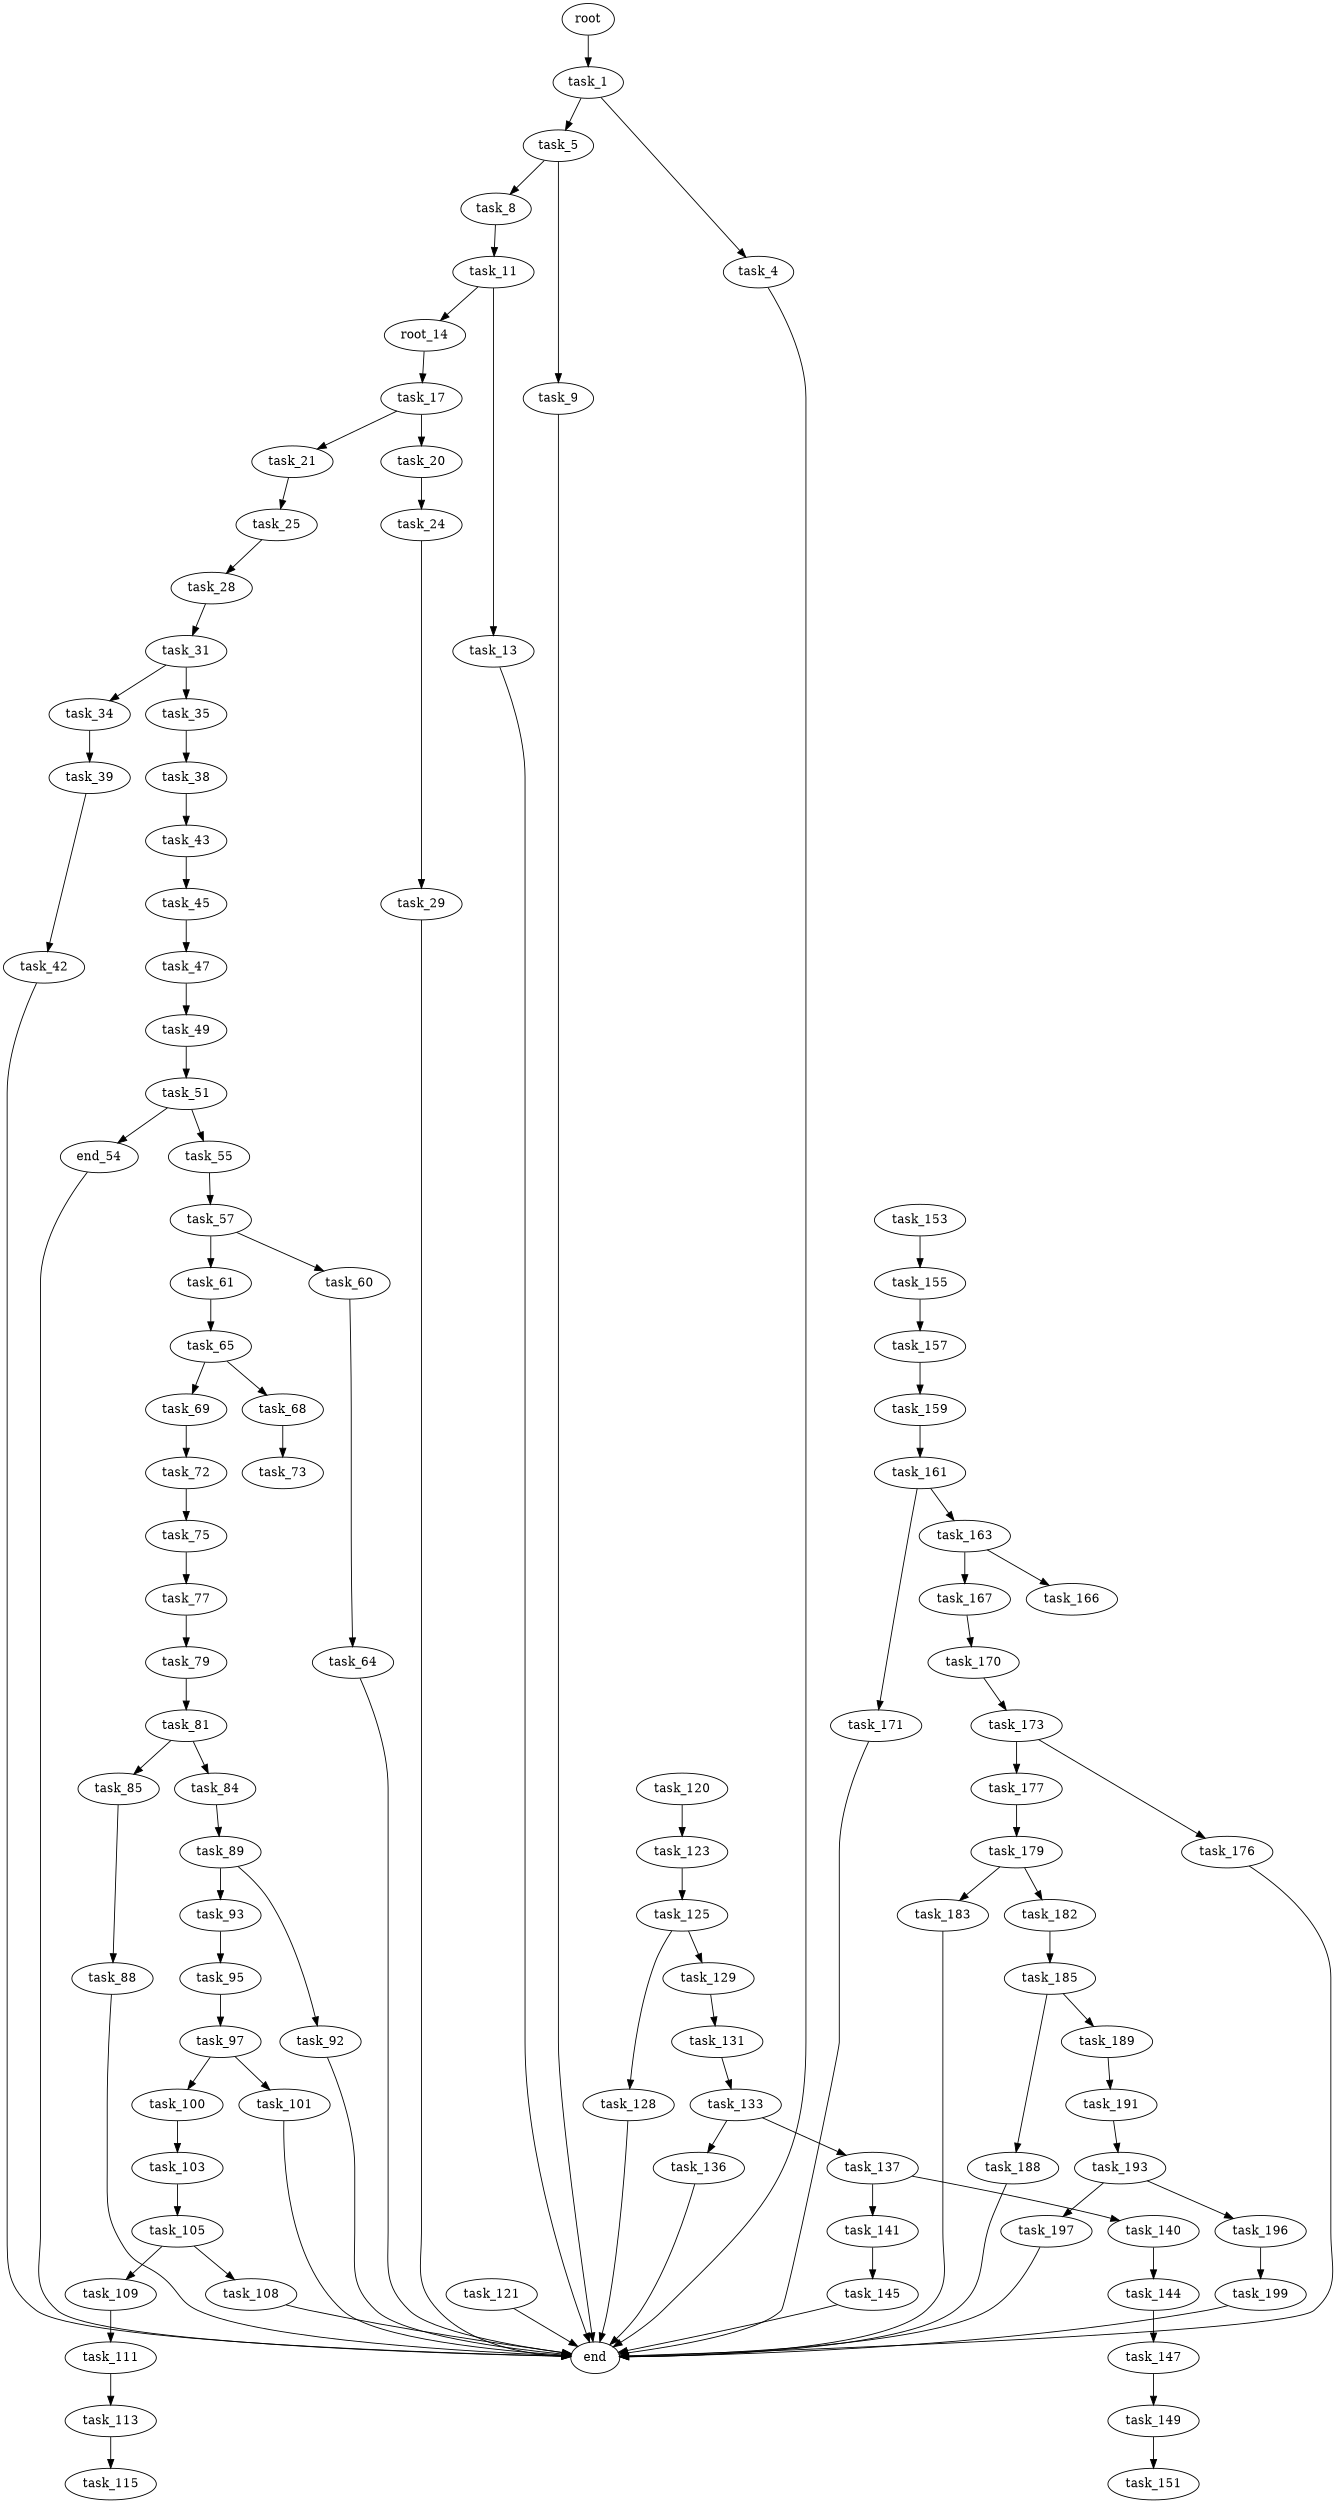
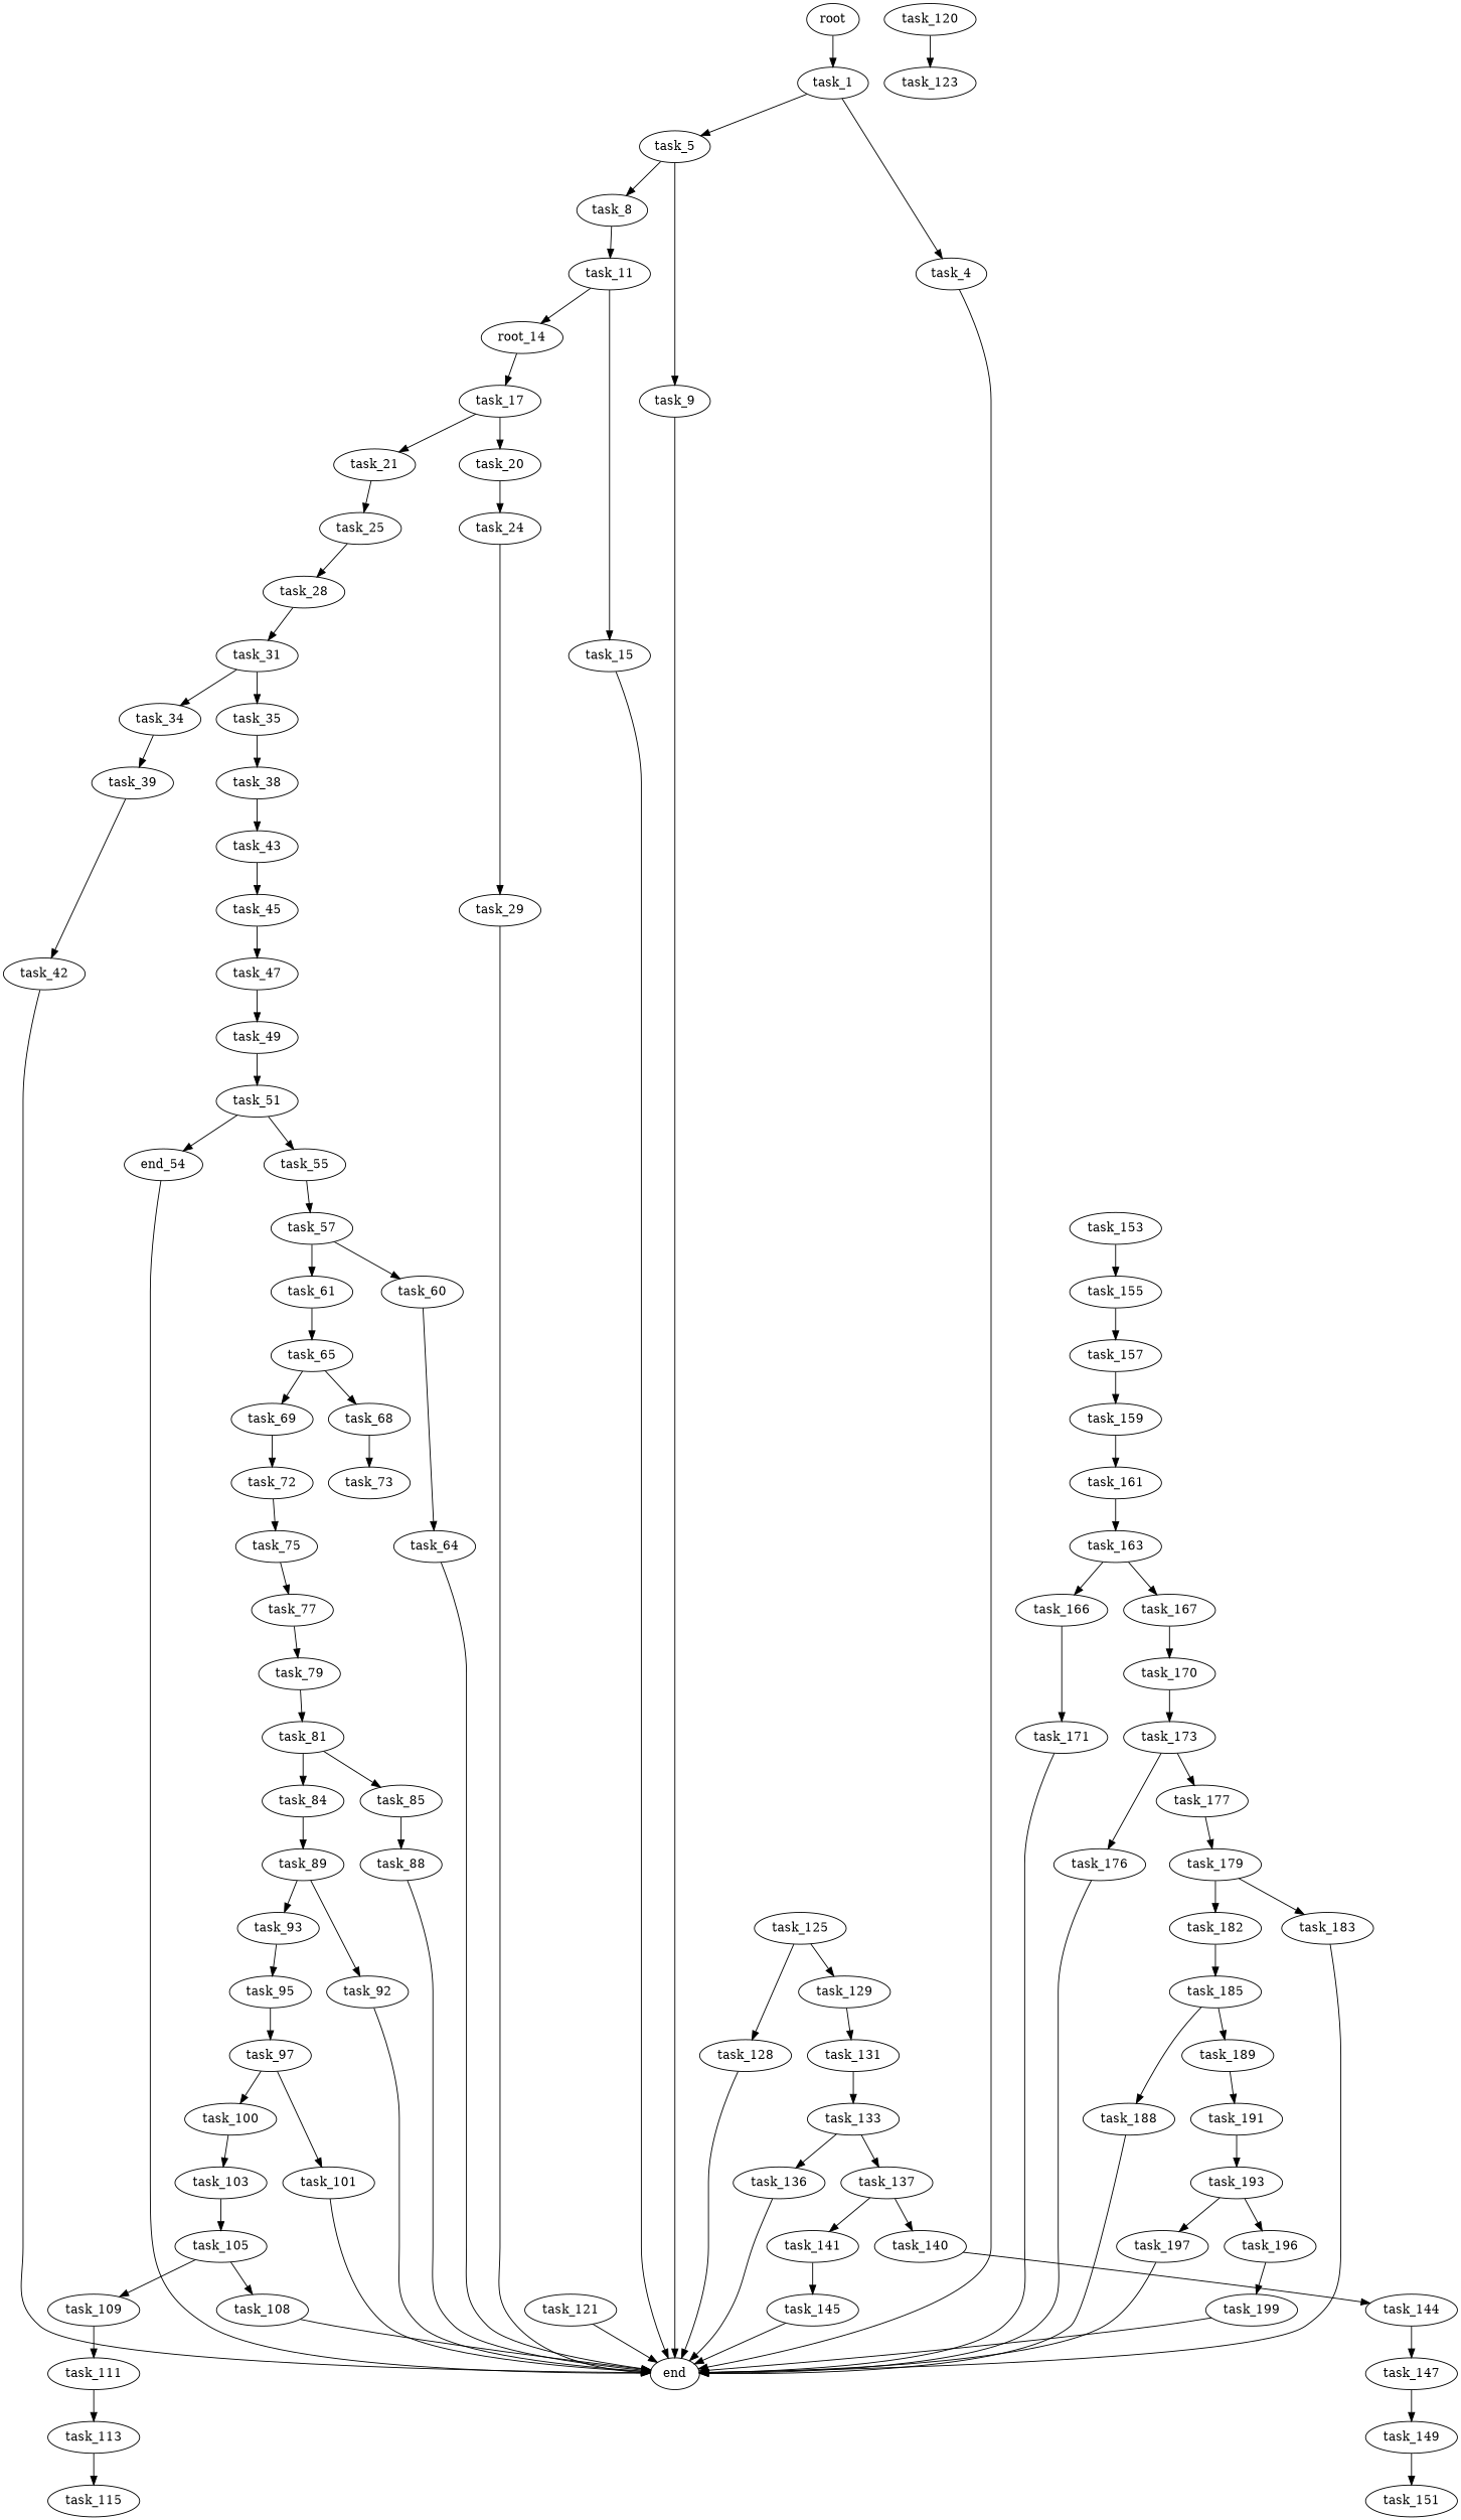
  digraph {
    root
    task_1
    task_4
    task_5
    end
    task_8
    task_9
    task_11
    n9 [label=root_14]
-   task_15 [label=task_13]
+   task_15
    task_17
    task_20
    task_21
    task_24
    task_25
    task_29
    task_28
    task_31
    task_34
    task_35
    task_39
    task_38
    task_42
    task_43
    task_45
    task_47
    task_49
    task_51
    n29 [label=end_54]
    task_55
    task_57
    task_60
    task_61
    task_64
    task_65
    task_68
    task_69
    task_73
    task_72
    task_75
    task_77
    task_79
    task_81
    task_84
    task_85
    task_89
    task_88
    task_92
    task_93
    task_95
    task_97
    task_100
    task_101
    task_103
    task_105
    task_108
    task_109
    task_111
    task_113
    task_115
    task_120
    task_123
    task_121
    task_125
    task_128
    task_129
    task_131
    task_133
    task_136
    task_137
    task_140
    task_141
    task_144
    task_145
    task_147
    task_149
    task_151
    task_153
    task_155
    task_157
    task_159
    task_161
    task_163
    task_166
    task_167
    task_171
    task_170
    task_173
    task_176
    task_177
    task_179
    task_182
    task_183
    task_185
    task_188
    task_189
    task_191
    task_193
    task_196
    task_197
    task_199
    root -> task_1
    task_1 -> task_4
    task_1 -> task_5
    task_4 -> end
    task_5 -> task_8
    task_5 -> task_9
    task_8 -> task_11
    task_9 -> end
    task_11 -> n9
    task_11 -> task_15
    n9 -> task_17
    task_15 -> end
    task_17 -> task_20
    task_17 -> task_21
    task_20 -> task_24
    task_21 -> task_25
    task_24 -> task_29
    task_25 -> task_28
    task_29 -> end
    task_28 -> task_31
    task_31 -> task_34
    task_31 -> task_35
    task_34 -> task_39
    task_35 -> task_38
    task_39 -> task_42
    task_38 -> task_43
    task_42 -> end
    task_43 -> task_45
    task_45 -> task_47
    task_47 -> task_49
    task_49 -> task_51
    task_51 -> n29
    task_51 -> task_55
    n29 -> end
    task_55 -> task_57
    task_57 -> task_60
    task_57 -> task_61
    task_60 -> task_64
    task_61 -> task_65
    task_64 -> end
    task_65 -> task_68
    task_65 -> task_69
    task_68 -> task_73
    task_69 -> task_72
    task_72 -> task_75
    task_75 -> task_77
    task_77 -> task_79
    task_79 -> task_81
    task_81 -> task_84
    task_81 -> task_85
    task_84 -> task_89
    task_85 -> task_88
    task_89 -> task_92
    task_89 -> task_93
    task_88 -> end
    task_92 -> end
    task_93 -> task_95
    task_95 -> task_97
    task_97 -> task_100
    task_97 -> task_101
    task_100 -> task_103
    task_101 -> end
    task_103 -> task_105
    task_105 -> task_108
    task_105 -> task_109
    task_108 -> end
    task_109 -> task_111
    task_111 -> task_113
    task_113 -> task_115
    task_120 -> task_123
-   task_123 -> task_125
    task_121 -> end
    task_125 -> task_128
    task_125 -> task_129
    task_128 -> end
    task_129 -> task_131
    task_131 -> task_133
    task_133 -> task_136
    task_133 -> task_137
    task_136 -> end
    task_137 -> task_140
    task_137 -> task_141
    task_140 -> task_144
    task_141 -> task_145
    task_144 -> task_147
    task_145 -> end
    task_147 -> task_149
    task_149 -> task_151
    task_153 -> task_155
    task_155 -> task_157
    task_157 -> task_159
    task_159 -> task_161
    task_161 -> task_163
    task_163 -> task_166
    task_163 -> task_167
-   task_161 -> task_171
+   task_166 -> task_171
    task_167 -> task_170
    task_171 -> end
    task_170 -> task_173
    task_173 -> task_176
    task_173 -> task_177
    task_176 -> end
    task_177 -> task_179
    task_179 -> task_182
    task_179 -> task_183
    task_182 -> task_185
    task_183 -> end
    task_185 -> task_188
    task_185 -> task_189
    task_188 -> end
    task_189 -> task_191
    task_191 -> task_193
    task_193 -> task_196
    task_193 -> task_197
    task_196 -> task_199
    task_197 -> end
    task_199 -> end
  }
